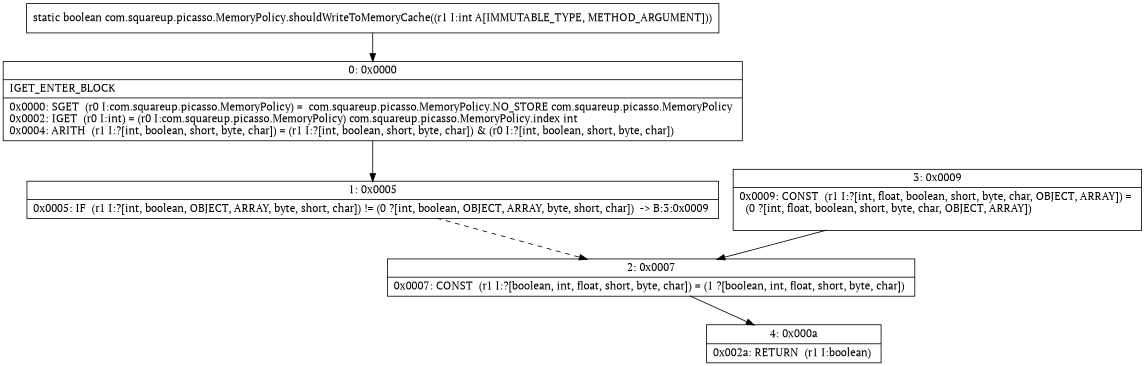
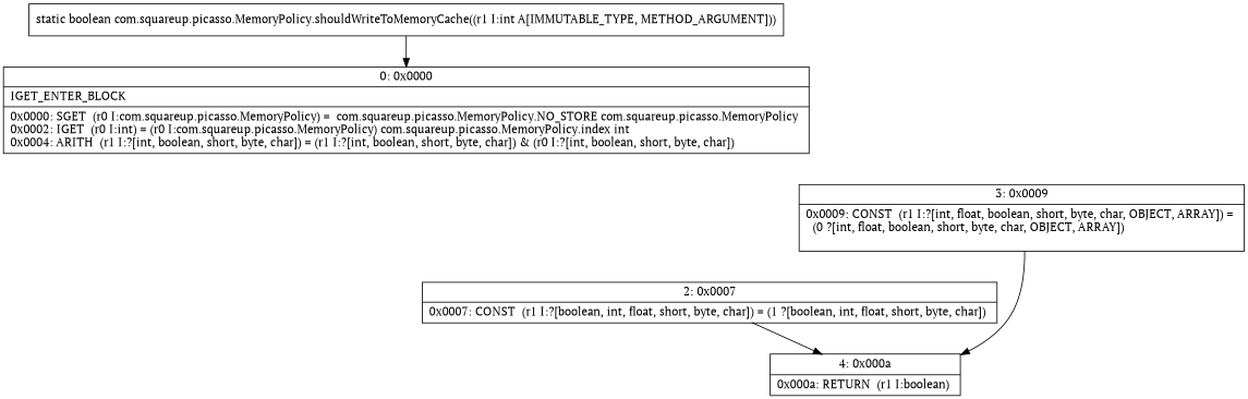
  digraph {
    fontname="PT Serif"
    node [fontname="PT Serif" shape=record]
    edge [fontname="PT Serif"]
    n1 [label="{0\:\ 0x0000|IGET_ENTER_BLOCK\l|0x0000: SGET  (r0 I:com.squareup.picasso.MemoryPolicy) =  com.squareup.picasso.MemoryPolicy.NO_STORE com.squareup.picasso.MemoryPolicy \l0x0002: IGET  (r0 I:int) = (r0 I:com.squareup.picasso.MemoryPolicy) com.squareup.picasso.MemoryPolicy.index int \l0x0004: ARITH  (r1 I:?[int, boolean, short, byte, char]) = (r1 I:?[int, boolean, short, byte, char]) & (r0 I:?[int, boolean, short, byte, char]) \l}"]
-   n2 [label="{1\:\ 0x0005|0x0005: IF  (r1 I:?[int, boolean, OBJECT, ARRAY, byte, short, char]) != (0 ?[int, boolean, OBJECT, ARRAY, byte, short, char])  \-\> B:3:0x0009 \l}"]
    n3 [label="{2\:\ 0x0007|0x0007: CONST  (r1 I:?[boolean, int, float, short, byte, char]) = (1 ?[boolean, int, float, short, byte, char]) \l}"]
-   n4 [label="{4\:\ 0x000a|0x002a: RETURN  (r1 I:boolean) \l}"]
+   n4 [label="{4\:\ 0x000a|0x000a: RETURN  (r1 I:boolean) \l}"]
    n5 [label="{3\:\ 0x0009|0x0009: CONST  (r1 I:?[int, float, boolean, short, byte, char, OBJECT, ARRAY]) = \l  (0 ?[int, float, boolean, short, byte, char, OBJECT, ARRAY])\l \l}"]
    n6 [label="{static boolean com.squareup.picasso.MemoryPolicy.shouldWriteToMemoryCache((r1 I:int A[IMMUTABLE_TYPE, METHOD_ARGUMENT])) }"]
-   n1 -> n2
-   n2 -> n3 [style=dashed]
    n3 -> n4
-   n5 -> n3
+   n5 -> n4
    n6 -> n1
  }
